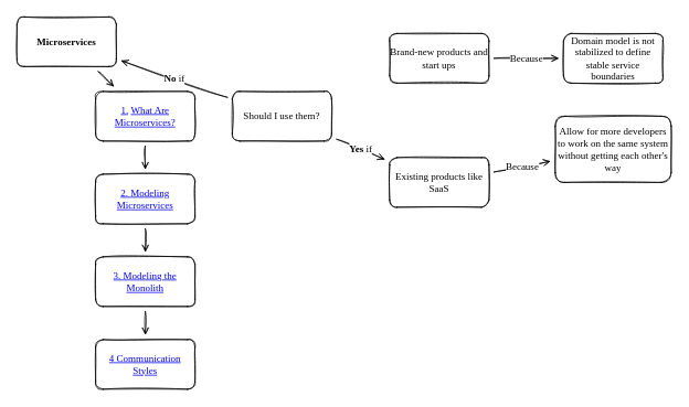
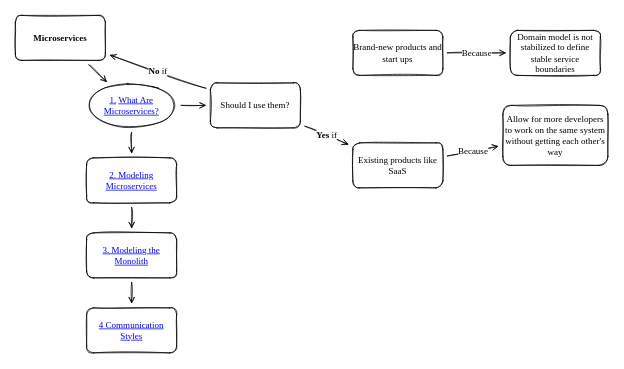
  <mxCell id="0" />
  <mxCell id="1" parent="0" />
  <mxCell id="2" style="edgeStyle=none;sketch=1;jumpSize=10;orthogonalLoop=1;jettySize=auto;html=1;fontFamily=Comic Sans MS;fontSize=12;endArrow=open;endFill=0;startSize=6;endSize=6;sourcePerimeterSpacing=6;targetPerimeterSpacing=6;" parent="1" source="3" target="6" edge="1"><mxGeometry relative="1" as="geometry" /></mxCell>
  <mxCell id="3" value="Microservices" style="whiteSpace=wrap;html=1;hachureGap=4;fontFamily=Comic Sans MS;fontSize=12;sketch=1;rounded=1;fontStyle=1" parent="1" vertex="1"><mxGeometry x="20" y="20" width="120" height="60" as="geometry" /></mxCell>
+ <mxCell id="4" style="edgeStyle=none;sketch=1;jumpSize=10;orthogonalLoop=1;jettySize=auto;html=1;fontFamily=Comic Sans MS;fontSize=20;endArrow=open;endFill=0;startSize=6;endSize=6;sourcePerimeterSpacing=6;targetPerimeterSpacing=6;" parent="1" source="6" target="8" edge="1"><mxGeometry relative="1" as="geometry" /></mxCell>
  <mxCell id="5" style="edgeStyle=none;sketch=1;jumpSize=10;orthogonalLoop=1;jettySize=auto;html=1;fontFamily=Comic Sans MS;fontSize=20;endArrow=open;endFill=0;startSize=6;endSize=6;sourcePerimeterSpacing=6;targetPerimeterSpacing=6;" parent="1" source="6" target="7" edge="1"><mxGeometry relative="1" as="geometry" /></mxCell>
- <mxCell id="6" value="&lt;a href=&quot;data:page/id,m5f6qfyooP-3DUXNlfaz&quot;&gt;1.&lt;/a&gt;&amp;nbsp;&lt;a href=&quot;data:page/id,m5f6qfyooP-3DUXNlfaz&quot;&gt;What Are Microservices?&lt;/a&gt;" style="whiteSpace=wrap;html=1;hachureGap=4;fontFamily=Comic Sans MS;fontSize=12;sketch=1;rounded=1;" parent="1" vertex="1"><mxGeometry x="115" y="110" width="120" height="60" as="geometry" /></mxCell>
+ <mxCell id="6" value="&lt;a href=&quot;data:page/id,m5f6qfyooP-3DUXNlfaz&quot;&gt;1.&lt;/a&gt;&amp;nbsp;&lt;a href=&quot;data:page/id,m5f6qfyooP-3DUXNlfaz&quot;&gt;What Are Microservices?&lt;/a&gt;" style="ellipse;whiteSpace=wrap;html=1;hachureGap=4;fontFamily=Comic Sans MS;fontSize=12;sketch=1;" parent="1" vertex="1"><mxGeometry x="115" y="110" width="120" height="60" as="geometry" /></mxCell>
  <mxCell id="7" value="&lt;a href=&quot;data:page/id,Yd3uey9nfjWOd4dYeOn4&quot;&gt;2. Modeling Microservices&lt;/a&gt;" style="whiteSpace=wrap;html=1;hachureGap=4;fontFamily=Comic Sans MS;fontSize=12;sketch=1;rounded=1;" parent="1" vertex="1"><mxGeometry x="115" y="210" width="120" height="60" as="geometry" /></mxCell>
  <mxCell id="8" value="Should I use them?" style="whiteSpace=wrap;html=1;hachureGap=4;fontFamily=Comic Sans MS;fontSize=12;sketch=1;rounded=1;" parent="1" vertex="1"><mxGeometry x="280" y="110" width="120" height="60" as="geometry" /></mxCell>
  <mxCell id="9" value="Because" style="edgeStyle=none;sketch=1;jumpSize=10;orthogonalLoop=1;jettySize=auto;html=1;fontFamily=Comic Sans MS;fontSize=12;endArrow=open;endFill=0;startSize=6;endSize=6;sourcePerimeterSpacing=6;targetPerimeterSpacing=6;" parent="1" source="10" target="12" edge="1"><mxGeometry relative="1" as="geometry" /></mxCell>
  <mxCell id="10" value="Brand-new products and start ups" style="whiteSpace=wrap;html=1;hachureGap=4;fontFamily=Comic Sans MS;fontSize=12;sketch=1;rounded=1;" parent="1" vertex="1"><mxGeometry x="470" y="40" width="120" height="60" as="geometry" /></mxCell>
  <mxCell id="11" value="&lt;b&gt;No &lt;/b&gt;if" style="edgeStyle=none;sketch=1;jumpSize=10;orthogonalLoop=1;jettySize=auto;html=1;fontFamily=Comic Sans MS;fontSize=12;endArrow=open;endFill=0;startSize=6;endSize=6;sourcePerimeterSpacing=6;targetPerimeterSpacing=6;" parent="1" source="8" target="3" edge="1"><mxGeometry relative="1" as="geometry"><mxPoint x="251" y="150" as="sourcePoint" /><mxPoint x="284" y="150" as="targetPoint" /></mxGeometry></mxCell>
  <mxCell id="12" value="Domain model is not stabilized to define stable service boundaries" style="whiteSpace=wrap;html=1;hachureGap=4;fontFamily=Comic Sans MS;fontSize=12;sketch=1;rounded=1;" parent="1" vertex="1"><mxGeometry x="680" y="40" width="120" height="60" as="geometry" /></mxCell>
  <mxCell id="13" value="Existing products like SaaS" style="whiteSpace=wrap;html=1;hachureGap=4;fontFamily=Comic Sans MS;fontSize=12;sketch=1;rounded=1;" parent="1" vertex="1"><mxGeometry x="470" y="190" width="120" height="60" as="geometry" /></mxCell>
  <mxCell id="14" value="&lt;b&gt;Yes&amp;nbsp;&lt;/b&gt;if" style="edgeStyle=none;sketch=1;jumpSize=10;orthogonalLoop=1;jettySize=auto;html=1;fontFamily=Comic Sans MS;fontSize=12;endArrow=open;endFill=0;startSize=6;endSize=6;sourcePerimeterSpacing=6;targetPerimeterSpacing=6;" parent="1" source="8" target="13" edge="1"><mxGeometry relative="1" as="geometry"><mxPoint x="416" y="115.263" as="sourcePoint" /><mxPoint x="474" y="84.737" as="targetPoint" /></mxGeometry></mxCell>
  <mxCell id="15" value="Allow for more developers to work on the same system without getting each other's way" style="whiteSpace=wrap;html=1;hachureGap=4;fontFamily=Comic Sans MS;fontSize=12;sketch=1;rounded=1;" parent="1" vertex="1"><mxGeometry x="670" y="140" width="140" height="80" as="geometry" /></mxCell>
  <mxCell id="16" value="Because" style="edgeStyle=none;sketch=1;jumpSize=10;orthogonalLoop=1;jettySize=auto;html=1;fontFamily=Comic Sans MS;fontSize=12;endArrow=open;endFill=0;startSize=6;endSize=6;sourcePerimeterSpacing=6;targetPerimeterSpacing=6;" parent="1" source="13" target="15" edge="1"><mxGeometry relative="1" as="geometry"><mxPoint x="606" y="80" as="sourcePoint" /><mxPoint x="684" y="80" as="targetPoint" /></mxGeometry></mxCell>
  <mxCell id="17" style="edgeStyle=none;shape=connector;rounded=1;sketch=1;jumpSize=10;orthogonalLoop=1;jettySize=auto;html=1;labelBackgroundColor=default;fontFamily=Comic Sans MS;fontSize=20;fontColor=default;endArrow=open;endFill=0;startSize=6;endSize=6;sourcePerimeterSpacing=6;targetPerimeterSpacing=6;strokeColor=default;" parent="1" source="18" target="19" edge="1"><mxGeometry relative="1" as="geometry" /></mxCell>
  <mxCell id="18" value="&lt;a href=&quot;data:page/id,GT3XJOqNgCWXkEgDa_vI&quot;&gt;3. Modeling the Monolith&lt;/a&gt;" style="whiteSpace=wrap;html=1;hachureGap=4;fontFamily=Comic Sans MS;fontSize=12;sketch=1;rounded=1;" parent="1" vertex="1"><mxGeometry x="115" y="310" width="120" height="60" as="geometry" /></mxCell>
  <mxCell id="19" value="&lt;a href=&quot;data:page/id,-emlwO8WseOiI5o1sVPK&quot;&gt;4 Communication Styles&lt;/a&gt;" style="whiteSpace=wrap;html=1;hachureGap=4;fontFamily=Comic Sans MS;fontSize=12;sketch=1;rounded=1;" parent="1" vertex="1"><mxGeometry x="115" y="410" width="120" height="60" as="geometry" /></mxCell>
  <mxCell id="20" style="edgeStyle=none;sketch=1;jumpSize=10;orthogonalLoop=1;jettySize=auto;html=1;fontFamily=Comic Sans MS;fontSize=20;endArrow=open;endFill=0;startSize=6;endSize=6;sourcePerimeterSpacing=6;targetPerimeterSpacing=6;" parent="1" source="7" target="18" edge="1"><mxGeometry relative="1" as="geometry"><mxPoint x="185" y="186" as="sourcePoint" /><mxPoint x="185" y="214" as="targetPoint" /></mxGeometry></mxCell>
